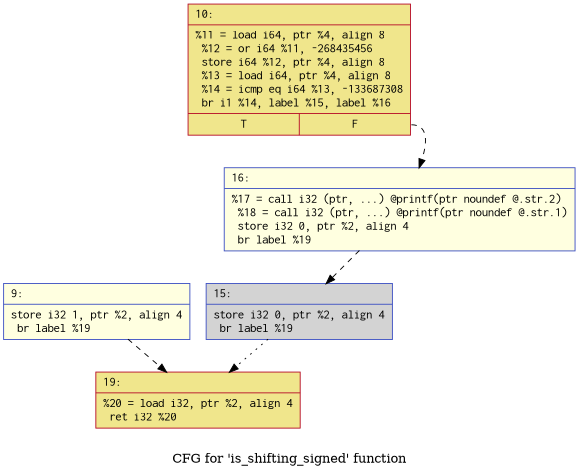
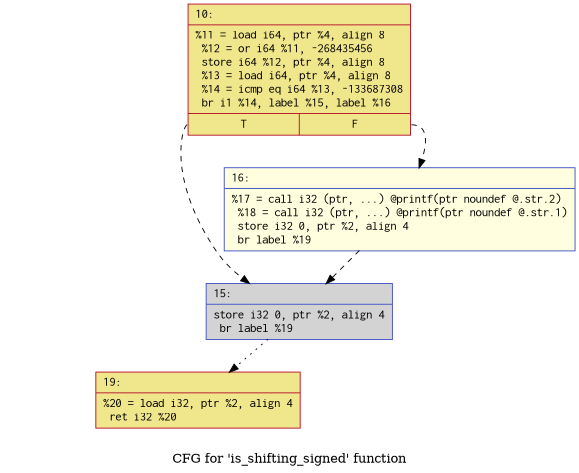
  digraph {
    label="CFG for 'is_shifting_signed' function"
    node [color="#3d50c3ff" fillcolor=lightyellow fontname=Courier shape=record style=filled]
    edge [style=dashed]
-   n1 [label="{9:\l|  store i32 1, ptr %2, align 4\l  br label %19\l}"]
    n2 [color="#b70d28ff" fillcolor=khaki label="{19:\l|  %20 = load i32, ptr %2, align 4\l  ret i32 %20\l}"]
    n3 [color="#b70d28ff" fillcolor=khaki label="{10:\l|  %11 = load i64, ptr %4, align 8\l  %12 = or i64 %11, -268435456\l  store i64 %12, ptr %4, align 8\l  %13 = load i64, ptr %4, align 8\l  %14 = icmp eq i64 %13, -133687308\l  br i1 %14, label %15, label %16\l|{<s0>T|<s1>F}}"]
    n4 [fillcolor=lightgrey label="{15:\l|  store i32 0, ptr %2, align 4\l  br label %19\l}"]
    n5 [label="{16:\l|  %17 = call i32 (ptr, ...) @printf(ptr noundef @.str.2)\l  %18 = call i32 (ptr, ...) @printf(ptr noundef @.str.1)\l  store i32 0, ptr %2, align 4\l  br label %19\l}"]
-   n1 -> n2
+   n3 -> n4 [tailport=s0]
    n3 -> n5 [tailport=s1]
    n4 -> n2 [style=dotted]
    n5 -> n4
  }
